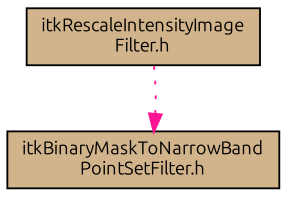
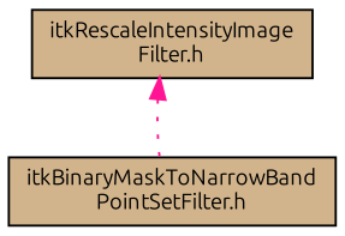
  digraph {
    fontname=Ubuntu
    node [color=black fillcolor=tan fontname=Ubuntu fontsize=10 shape=record style=filled]
    n1 [fontcolor=black height=0.2 label="itkRescaleIntensityImage\lFilter.h" width=0.4]
    n2 [height=0.2 label="itkBinaryMaskToNarrowBand\lPointSetFilter.h" width=0.4]
-   n2 -> n1 [color=deeppink dir=back fontname=Ubuntu fontsize=10 labelfontname=Helvetica labelfontsize=10 style=dotted]
+   n1 -> n2 [color=deeppink dir=back fontname=Ubuntu fontsize=10 labelfontname=Helvetica labelfontsize=10 style=dotted]
  }
